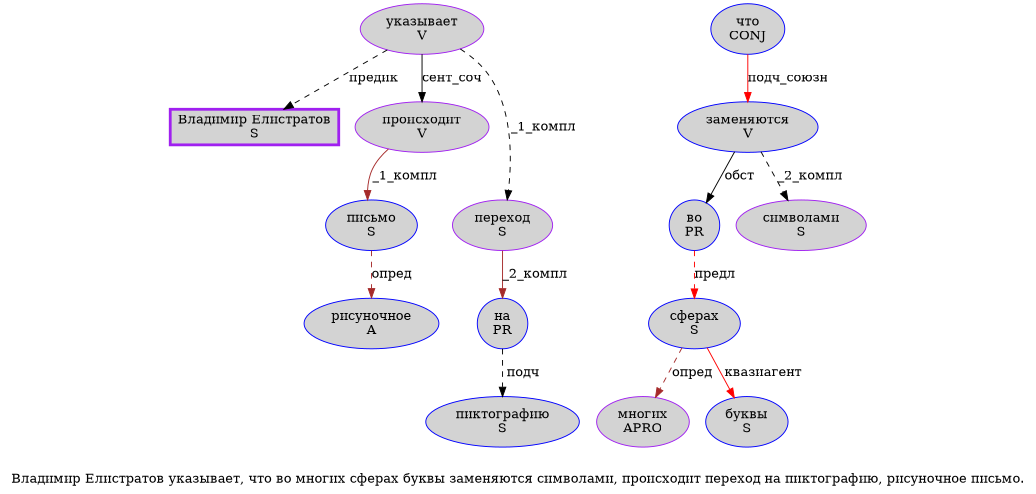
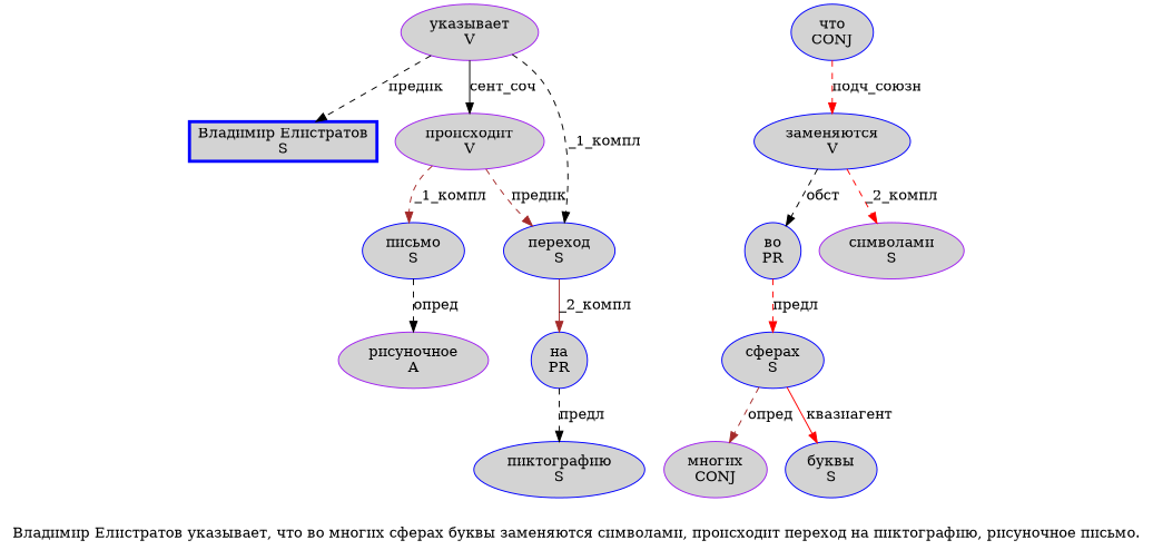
  digraph {
    label="Владимир Елистратов указывает, что во многих сферах буквы заменяются символами, происходит переход на пиктографию, рисуночное письмо."
    node [color=blue fillcolor=lightgray penwidth=1 shape=ellipse style=filled]
    edge [color=black style=dashed]
-   n1 [color=purple label="Владимир Елистратов\nS" penwidth=3 shape=box]
+   n1 [label="Владимир Елистратов\nS" penwidth=3 shape=box]
    n2 [color=purple label="указывает\nV"]
    n3 [color=purple label="происходит\nV"]
-   n4 [color=purple label="переход\nS"]
+   n4 [label="переход\nS"]
    n5 [label="что\nCONJ"]
    n6 [label="заменяются\nV"]
    n7 [label="письмо\nS"]
    n8 [label="во\nPR"]
    n9 [color=purple label="символами\nS"]
    n10 [label="сферах\nS"]
-   n11 [color=purple label="многих\nAPRO"]
+   n11 [color=purple label="многих\nCONJ"]
    n12 [label="буквы\nS"]
    n13 [label="на\nPR"]
-   n14 [label="рисуночное\nA"]
+   n14 [color=purple label="рисуночное\nA"]
    n15 [label="пиктографию\nS"]
    n2 -> n1 [label="предик"]
    n2 -> n3 [label="сент_соч" style=solid]
    n2 -> n4 [label="_1_компл"]
-   n3 -> n7 [color=brown label="_1_компл" style=solid]
+   n3 -> n4 [color=brown label="предик"]
+   n3 -> n7 [color=brown label="_1_компл"]
    n4 -> n13 [color=brown label="_2_компл" style=solid]
-   n5 -> n6 [color=red label="подч_союзн" style=solid]
-   n6 -> n8 [label="обст" style=solid]
-   n6 -> n9 [label="_2_компл"]
-   n7 -> n14 [color=brown label="опред"]
+   n5 -> n6 [color=red label="подч_союзн"]
+   n6 -> n8 [label="обст"]
+   n6 -> n9 [color=red label="_2_компл"]
+   n7 -> n14 [label="опред"]
    n8 -> n10 [color=red label="предл"]
    n10 -> n11 [color=brown label="опред"]
    n10 -> n12 [color=red label="квазиагент" style=solid]
-   n13 -> n15 [label="подч"]
+   n13 -> n15 [label="предл"]
  }
